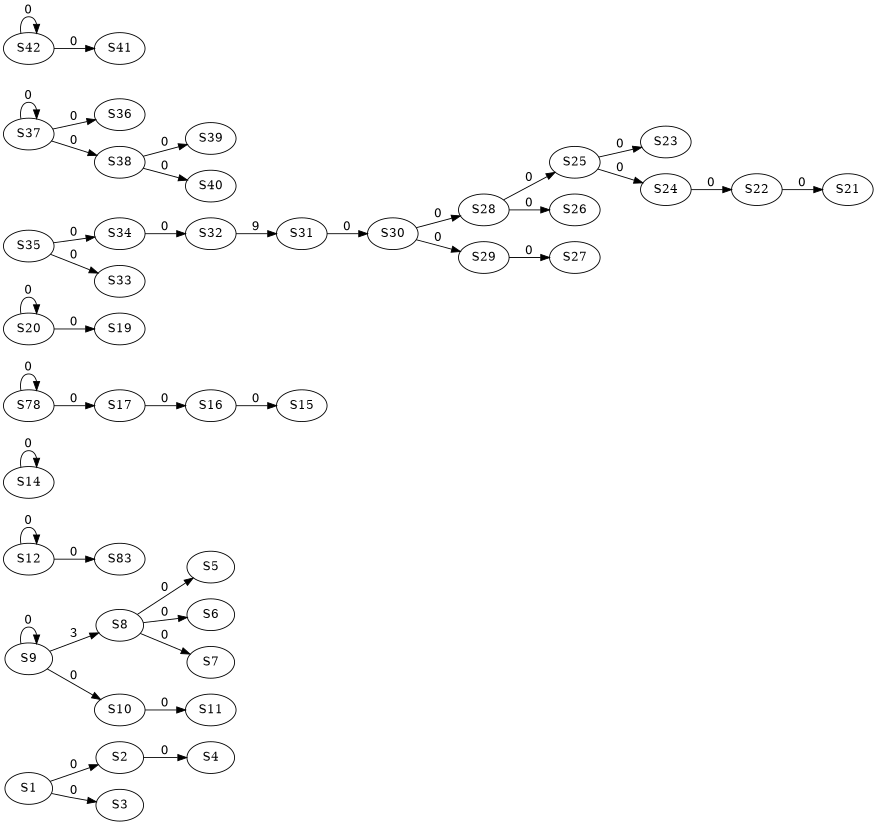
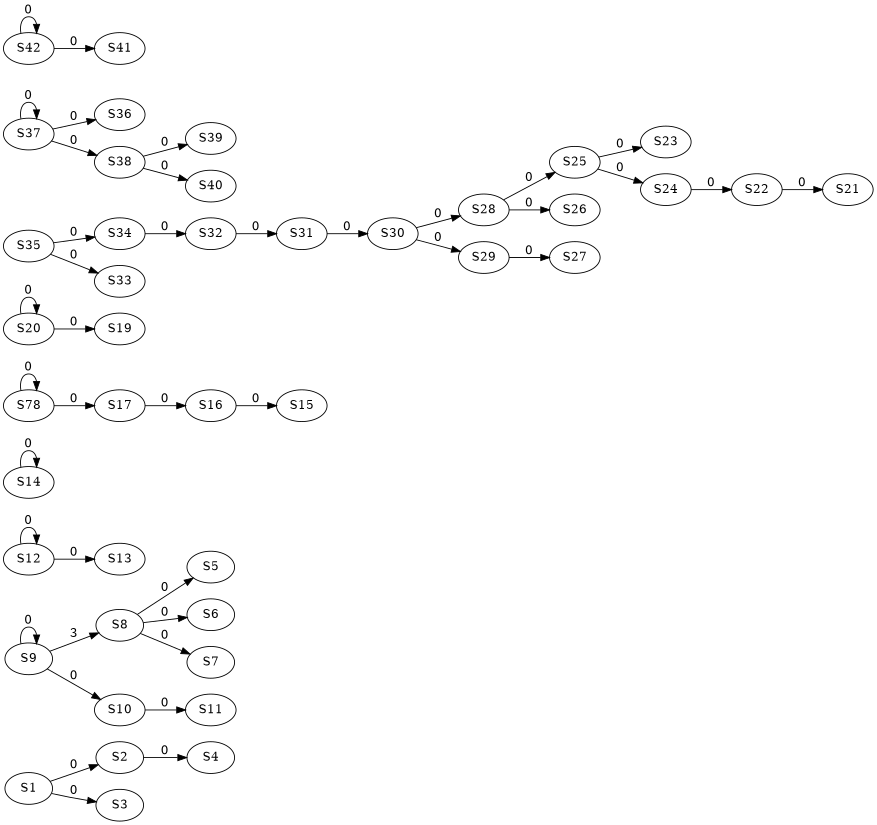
  strict digraph {
    rankdir=LR
    S1
    S2
    S3
    S4
    S8
    S5
    S6
    S7
    S9
    S10
    S11
    S12
-   S13 [label=S83]
+   S13
    S14
    S16
    S15
    S17
    n18 [label=S78]
    S20
    S19
    S22
    S21
    S25
    S23
    S24
    S28
    S26
    S29
    S27
    S30
    S31
    S32
    S34
    S35
    S33
    S37
    S36
    S38
    S39
    S40
    S42
    S41
    S1 -> S2 [label=0]
    S1 -> S3 [label=0]
    S2 -> S4 [label=0]
    S8 -> S5 [label=0]
    S8 -> S6 [label=0]
    S8 -> S7 [label=0]
    S9 -> S8 [label=3]
    S9 -> S9 [label=0]
    S9 -> S10 [label=0]
    S10 -> S11 [label=0]
    S12 -> S12 [label=0]
    S12 -> S13 [label=0]
    S14 -> S14 [label=0]
    S16 -> S15 [label=0]
    S17 -> S16 [label=0]
    n18 -> S17 [label=0]
    n18 -> n18 [label=0]
    S20 -> S20 [label=0]
    S20 -> S19 [label=0]
    S22 -> S21 [label=0]
    S25 -> S23 [label=0]
    S25 -> S24 [label=0]
    S24 -> S22 [label=0]
    S28 -> S25 [label=0]
    S28 -> S26 [label=0]
    S29 -> S27 [label=0]
    S30 -> S28 [label=0]
    S30 -> S29 [label=0]
    S31 -> S30 [label=0]
-   S32 -> S31 [label=9]
+   S32 -> S31 [label=0]
    S34 -> S32 [label=0]
    S35 -> S34 [label=0]
    S35 -> S33 [label=0]
    S37 -> S37 [label=0]
    S37 -> S36 [label=0]
    S37 -> S38 [label=0]
    S38 -> S39 [label=0]
    S38 -> S40 [label=0]
    S42 -> S42 [label=0]
    S42 -> S41 [label=0]
  }
